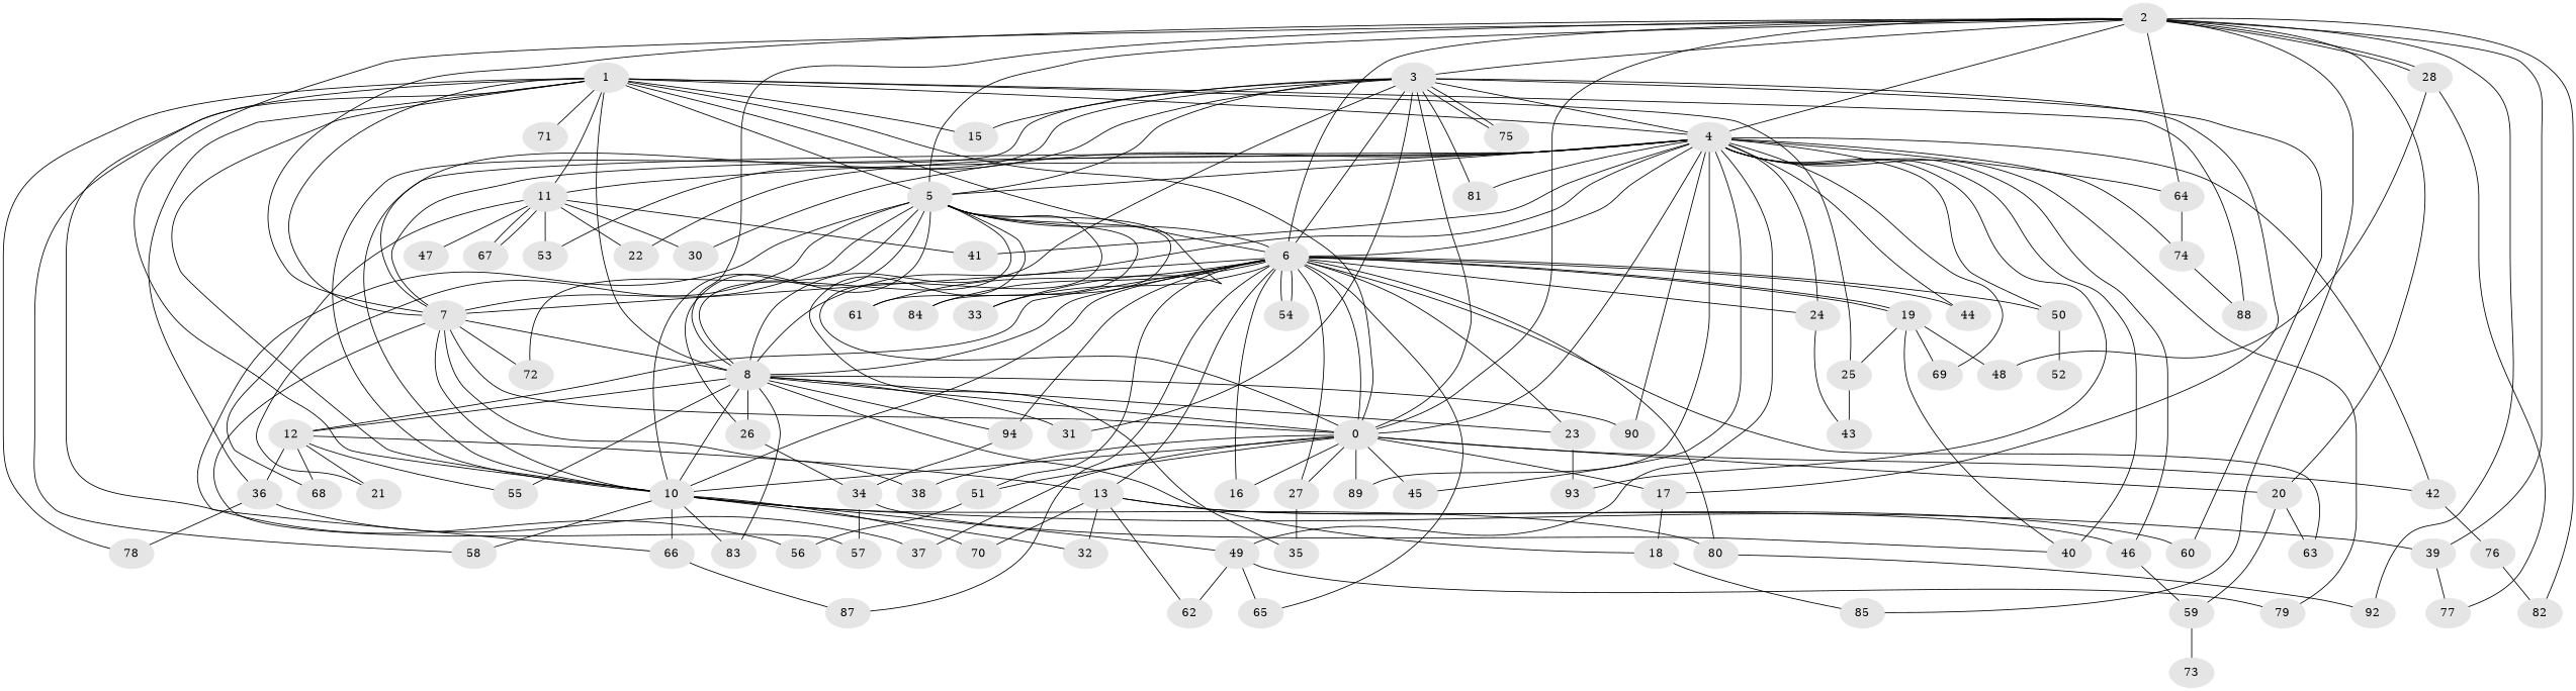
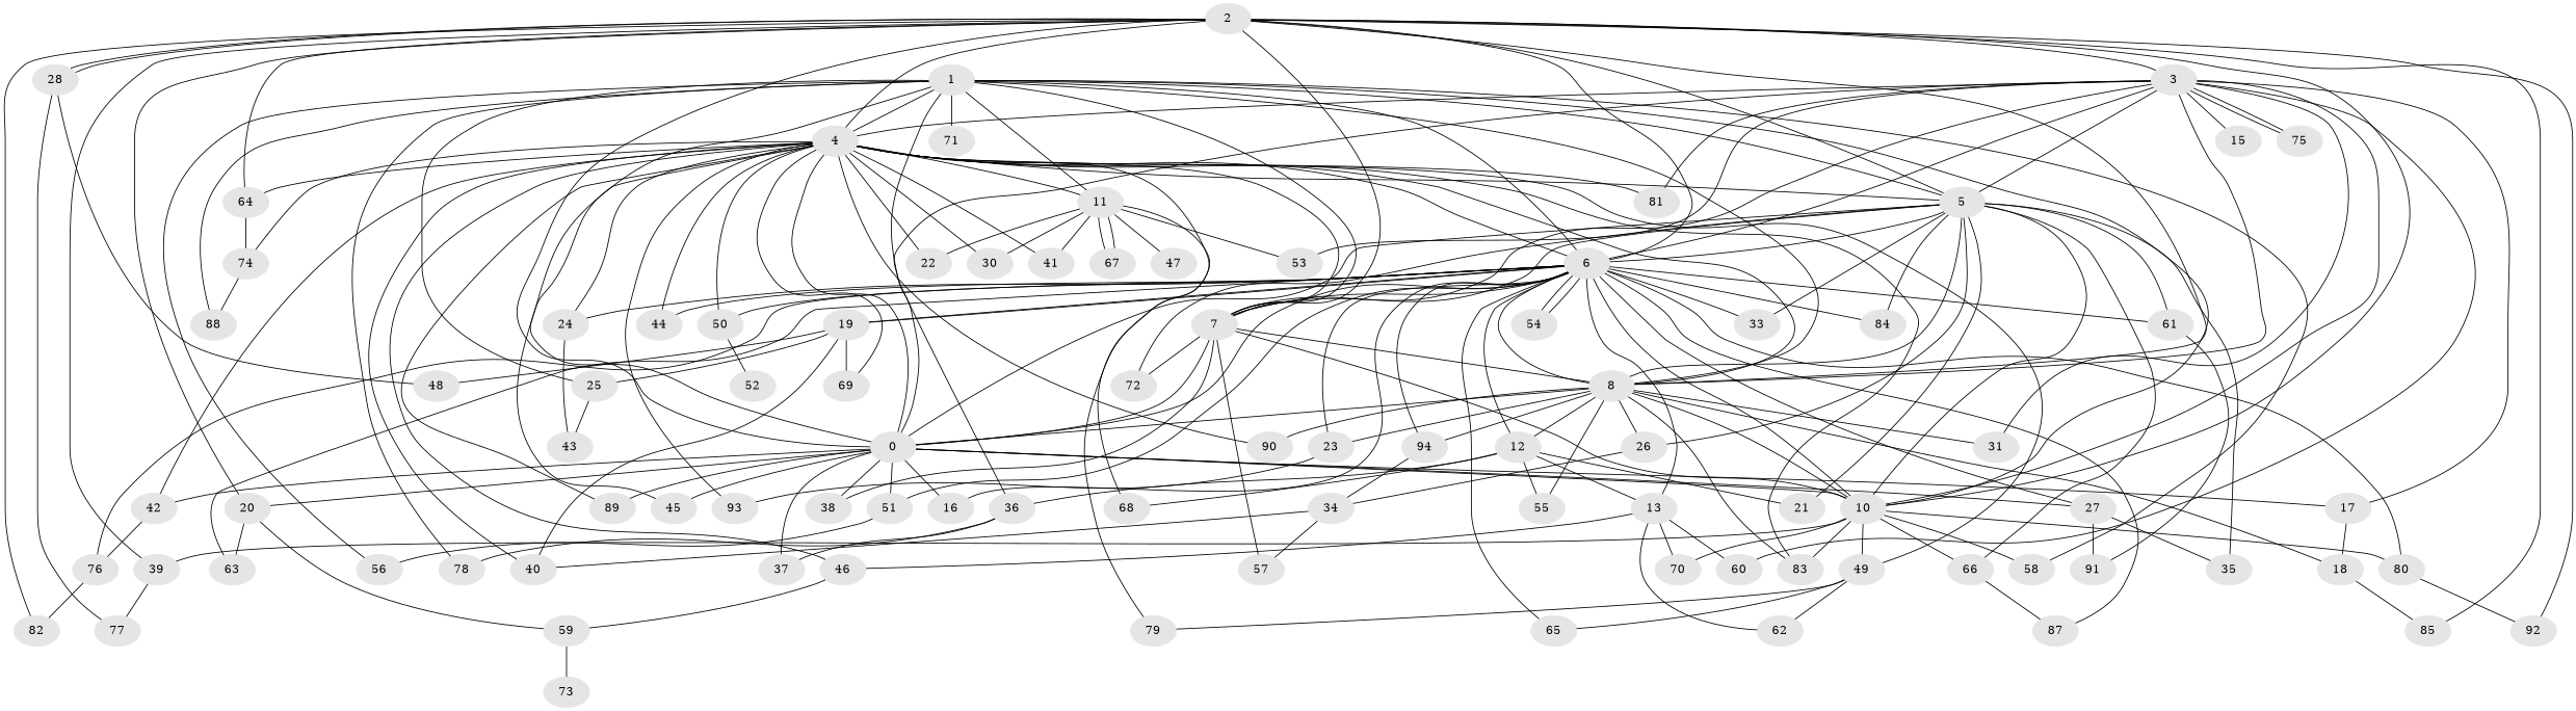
  graph {
    node [color=gray90 style=filled]
    1
    4
    5
    6
    7
    8
    n7 [label=0]
    10
    11
    15
    25
    36
    56
    58
    71
    78
    88
    2
    3
    20
    28
    39
    64
    82
    85
    92
    17
    31
    53
    60
    75
    81
    22
    24
    30
    41
    42
    44
    45
    46
    49
    50
    69
    74
    79
    89
    90
    93
    40
    21
    26
    33
    35
    61
    66
    72
    84
    12
    13
    n60 [label=94]
    16
    19
    23
    27
    51
    54
    63
    65
    76
    80
    87
    38
    57
    18
    55
    83
    37
-   32
    70
    47
    67
    68
    43
    59
    48
    77
    62
    52
    34
+   91
    73
    1 -- 4
    1 -- 5
    1 -- 6
    1 -- 7
    1 -- 8
    1 -- n7
    1 -- 10
    1 -- 11
-   1 -- 15
    1 -- 25
    1 -- 36
    1 -- 56
    1 -- 58
    1 -- 71
    1 -- 78
    1 -- 88
    4 -- 5
    4 -- 6
    4 -- 7
    4 -- 8
    4 -- n7
-   4 -- 10
+   4 -- 83
    4 -- 11
    4 -- 64
    4 -- 81
    4 -- 22
    4 -- 24
    4 -- 30
    4 -- 41
    4 -- 42
    4 -- 44
    4 -- 45
    4 -- 46
    4 -- 49
    4 -- 50
    4 -- 69
    4 -- 74
    4 -- 79
    4 -- 89
    4 -- 90
    4 -- 93
    4 -- 40
    5 -- 6
    5 -- 7
    5 -- 8
    5 -- n7
    5 -- 10
    5 -- 21
    5 -- 26
    5 -- 33
    5 -- 35
    5 -- 61
    5 -- 66
    5 -- 72
    5 -- 84
    6 -- 7
    6 -- 8
    6 -- n7
    6 -- 10
    6 -- 24
    6 -- 44
    6 -- 50
    6 -- 33
    6 -- 61
    6 -- 84
    6 -- 12
    6 -- 13
    6 -- n60
    6 -- 16
    6 -- 19
    6 -- 19
    6 -- 23
    6 -- 27
    6 -- 51
    6 -- 54
    6 -- 54
    6 -- 63
    6 -- 65
+   6 -- 76
    6 -- 80
    6 -- 87
    7 -- 8
    7 -- n7
    7 -- 10
    7 -- 72
    7 -- 38
    7 -- 57
    8 -- n7
    8 -- 10
    8 -- 31
    8 -- 90
    8 -- 26
    8 -- 12
    8 -- n60
    8 -- 23
    8 -- 18
    8 -- 55
    8 -- 83
    n7 -- 10
    n7 -- 20
    n7 -- 17
    n7 -- 42
    n7 -- 45
    n7 -- 89
    n7 -- 16
    n7 -- 27
    n7 -- 51
    n7 -- 38
    n7 -- 37
    10 -- 58
    10 -- 39
    10 -- 49
    10 -- 66
    10 -- 80
    10 -- 83
-   10 -- 32
    10 -- 70
    11 -- 53
    11 -- 22
    11 -- 30
    11 -- 41
    11 -- 47
    11 -- 67
    11 -- 67
    11 -- 68
    25 -- 43
    36 -- 78
    36 -- 37
    2 -- 4
    2 -- 5
    2 -- 6
    2 -- 7
    2 -- 8
    2 -- n7
    2 -- 10
    2 -- 3
    2 -- 20
    2 -- 28
    2 -- 28
    2 -- 39
    2 -- 64
    2 -- 82
    2 -- 85
    2 -- 92
    3 -- 4
    3 -- 5
    3 -- 6
    3 -- 7
    3 -- 8
    3 -- n7
    3 -- 10
    3 -- 15
    3 -- 17
    3 -- 31
    3 -- 53
    3 -- 60
    3 -- 75
    3 -- 75
    3 -- 81
    20 -- 63
    20 -- 59
    28 -- 48
    28 -- 77
    39 -- 77
    64 -- 74
    17 -- 18
    24 -- 43
    42 -- 76
    46 -- 59
    49 -- 79
    49 -- 65
    49 -- 62
    50 -- 52
    74 -- 88
    26 -- 34
+   61 -- 91
    66 -- 87
    12 -- 36
    12 -- 21
    12 -- 13
    12 -- 55
    12 -- 68
    13 -- 60
    13 -- 46
-   13 -- 32
    13 -- 70
    13 -- 62
    n60 -- 34
    19 -- 25
    19 -- 69
    19 -- 40
    19 -- 48
    23 -- 93
    27 -- 35
+   27 -- 91
    51 -- 56
    76 -- 82
    80 -- 92
    18 -- 85
    59 -- 73
    34 -- 40
    34 -- 57
  }
